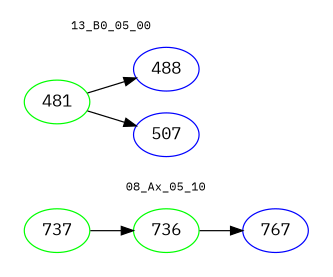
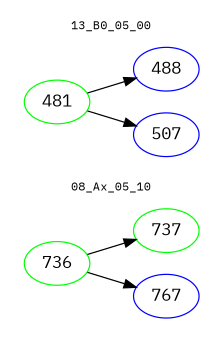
  digraph {
    fontname="IBM Plex Mono"
    rankdir=LR
    node [color=green fontname="IBM Plex Mono"]
    edge [color=black fontname="IBM Plex Mono"]
    n1 [label=736]
    n2 [color=blue label=767]
    n3 [label=737]
    n4 [label=481]
    n5 [color=blue label=507]
    n6 [color=blue label=488]
    subgraph cluster_1 {
      color=white
      fontsize=10
      label="08_Ax_05_10"
      n1
      n2
      n3
    }
    subgraph cluster_2 {
      color=white
      fontsize=10
      label="13_B0_05_00"
      n4
      n5
      n6
    }
    n1 -> n2
-   n3 -> n1
+   n1 -> n3
    n4 -> n5
    n4 -> n6
  }
